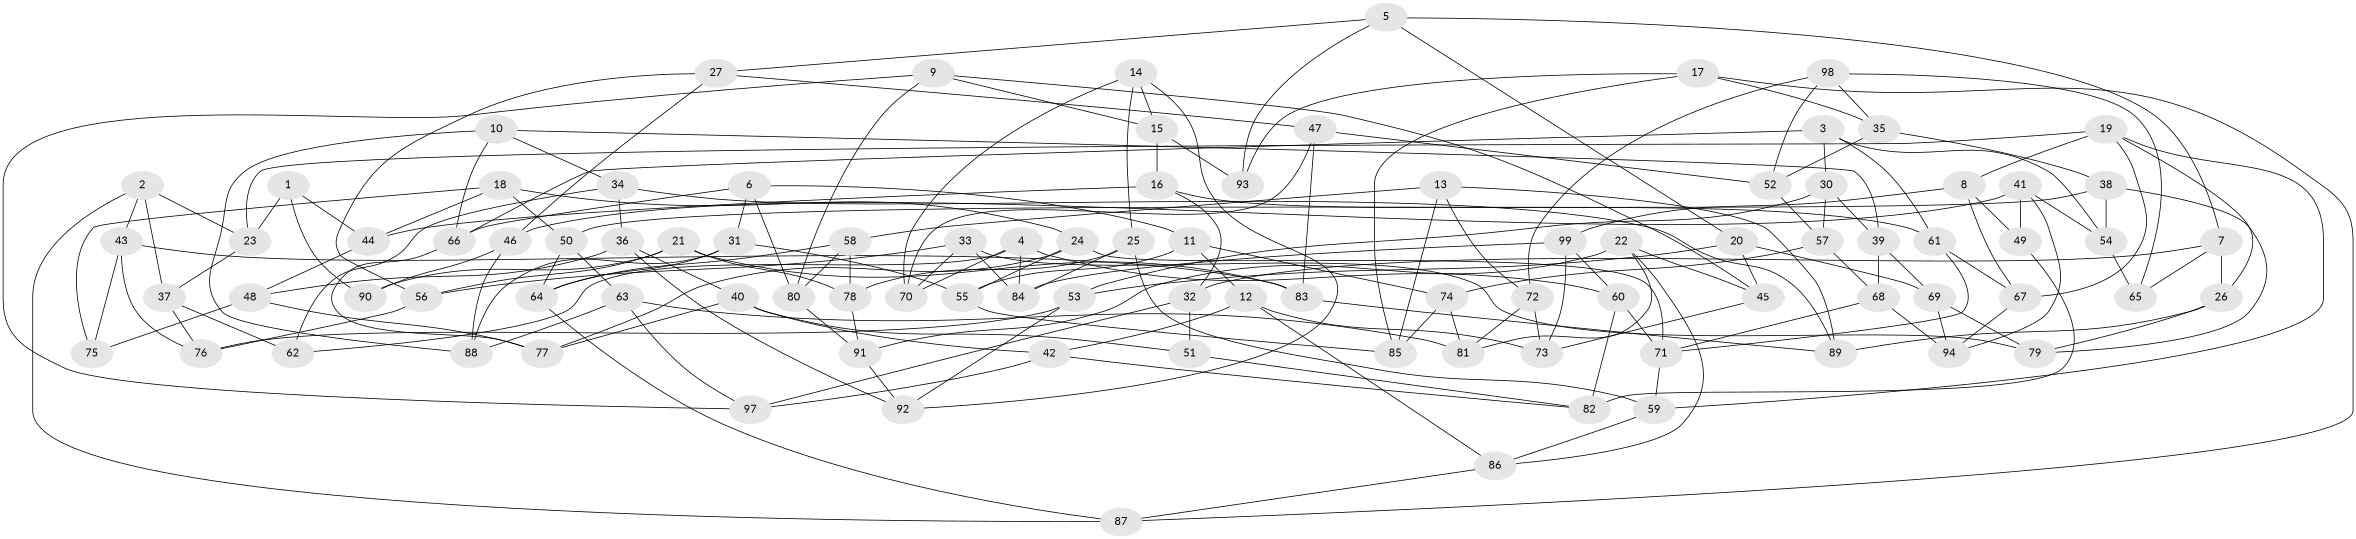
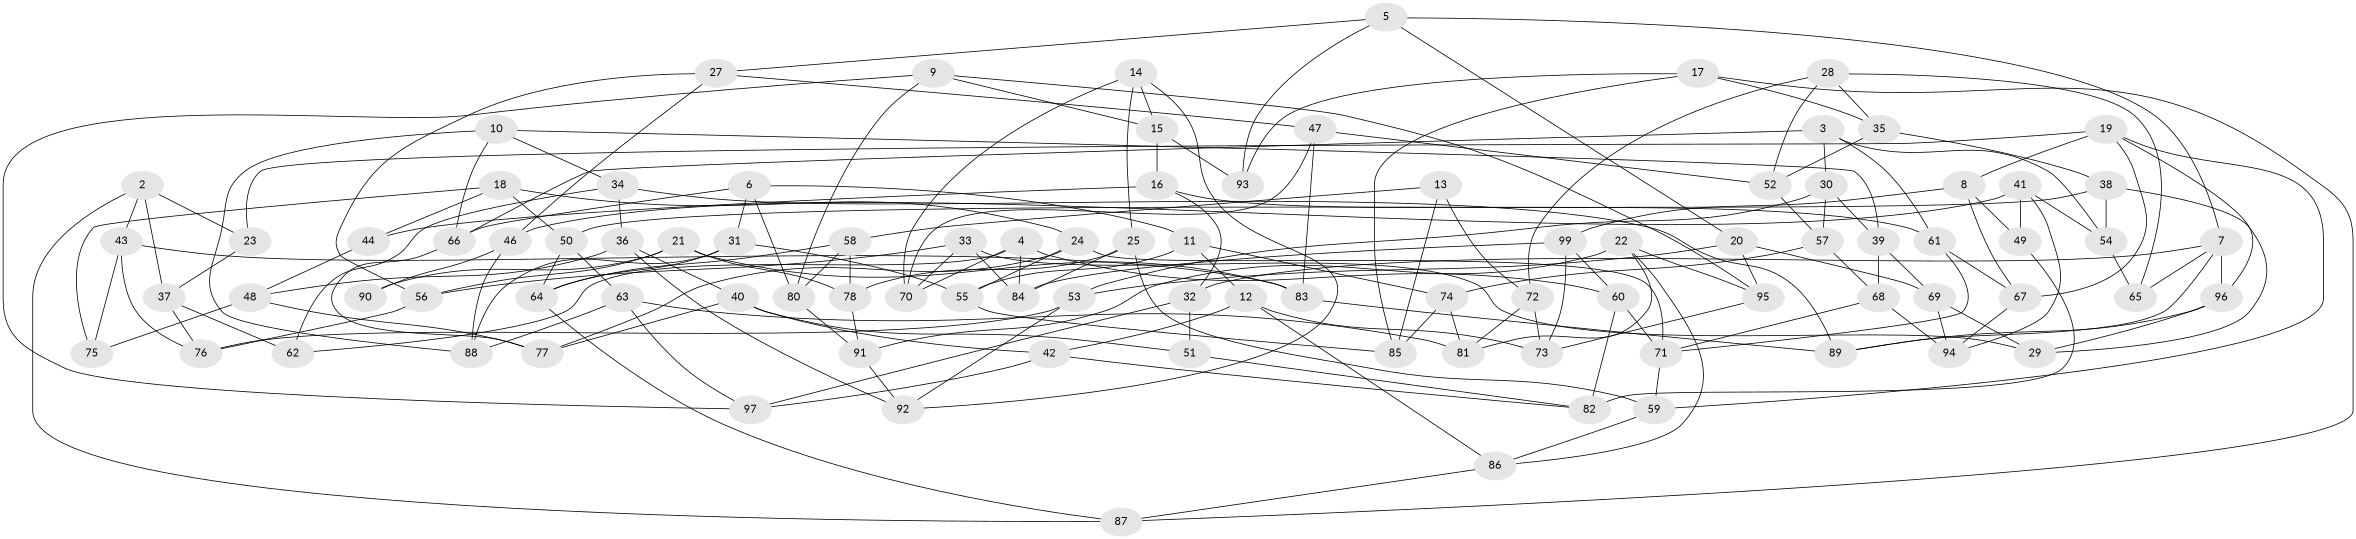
  graph {
    fontname=Lato
    node [color=gray90 fontname=Lato style=filled]
    edge [fontname=Lato]
-   1
    23
    44
    90
    n5 [label=99]
    8
    49
    67
    37
    48
    2
    43
    87
    62
    76
    75
    83
    3
    30
    54
    61
    66
    39
    53
    57
    65
    71
    77
    4
    60
    70
    84
    82
    5
    7
    20
    27
    93
-   26
+   26 [label=96]
    32
-   45
+   45 [label=95]
    69
    56
    46
    47
    6
    11
    31
    80
    12
    55
    74
    88
    64
    91
    89
-   79
+   79 [label=29]
    n58 [label=97]
    51
    73
    94
    9
    15
    16
    10
    34
    36
    68
    42
    86
    85
    81
    13
    58
    72
    78
    14
    25
    92
    59
    17
    35
    52
    38
    18
    24
    50
    63
    19
    21
    22
-   28 [label=98]
+   28
    33
    40
    41
-   1 -- 23
-   1 -- 44
-   1 -- 90
    23 -- 37
    44 -- 48
    n5 -- 60
    n5 -- 84
    n5 -- 73
    8 -- n5
    8 -- 49
    8 -- 67
    49 -- 82
    67 -- 94
    37 -- 62
    37 -- 76
    48 -- 75
    48 -- 77
    2 -- 23
    2 -- 37
    2 -- 43
    2 -- 87
    43 -- 76
    43 -- 75
    43 -- 83
    83 -- 89
    3 -- 30
    3 -- 54
    3 -- 61
    3 -- 66
    30 -- 39
    30 -- 53
    30 -- 57
    54 -- 65
    61 -- 67
    61 -- 71
    66 -- 77
    39 -- 69
    39 -- 68
    53 -- 76
    53 -- 92
    57 -- 74
    57 -- 68
    71 -- 59
    4 -- 62
    4 -- 60
    4 -- 70
    4 -- 84
    60 -- 71
    60 -- 82
    5 -- 7
    5 -- 20
    5 -- 27
    5 -- 93
    7 -- 65
    7 -- 26
    7 -- 32
    20 -- 53
    20 -- 45
    20 -- 69
    27 -- 56
    27 -- 46
    27 -- 47
    26 -- 89
    26 -- 79
    32 -- n58
    32 -- 51
    45 -- 73
    69 -- 79
    69 -- 94
    56 -- 76
    46 -- 90
    46 -- 88
    47 -- 83
    47 -- 70
    47 -- 52
    6 -- 66
    6 -- 11
    6 -- 31
    6 -- 80
    11 -- 12
    11 -- 55
    11 -- 74
    31 -- 55
    31 -- 88
    31 -- 64
    80 -- 91
    12 -- 73
    12 -- 42
    12 -- 86
    55 -- 85
    74 -- 85
    74 -- 81
    64 -- 87
    91 -- 92
    51 -- 82
    9 -- 45
    9 -- 80
    9 -- n58
    9 -- 15
    15 -- 93
    15 -- 16
    16 -- 44
    16 -- 61
    16 -- 32
    10 -- 66
    10 -- 39
    10 -- 88
    10 -- 34
    34 -- 62
    34 -- 89
    34 -- 36
    36 -- 48
    36 -- 92
    36 -- 40
    68 -- 71
    68 -- 94
    42 -- 82
    42 -- n58
    86 -- 87
-   13 -- 89
+   7 -- 89
    13 -- 85
    13 -- 58
    13 -- 72
    58 -- 80
    58 -- 64
    58 -- 78
    72 -- 73
    72 -- 81
    78 -- 91
    14 -- 70
    14 -- 15
    14 -- 25
    14 -- 92
    25 -- 84
    25 -- 78
    25 -- 59
    59 -- 86
    17 -- 87
    17 -- 93
    17 -- 85
    17 -- 35
    35 -- 52
    35 -- 38
    52 -- 57
    38 -- 54
    38 -- 79
    38 -- 50
    18 -- 44
    18 -- 75
    18 -- 24
    18 -- 50
    24 -- 71
    24 -- 77
    24 -- 55
    50 -- 64
    50 -- 63
    63 -- 88
    63 -- n58
    63 -- 81
    19 -- 23
    19 -- 8
    19 -- 67
    19 -- 26
    19 -- 59
    21 -- 90
    21 -- 83
    21 -- 56
    21 -- 78
    22 -- 45
    22 -- 91
    22 -- 86
    22 -- 81
    28 -- 65
    28 -- 72
    28 -- 35
    28 -- 52
    33 -- 70
    33 -- 84
    33 -- 56
    33 -- 79
    40 -- 77
    40 -- 51
    40 -- 42
    41 -- 49
    41 -- 54
    41 -- 46
    41 -- 94
  }
